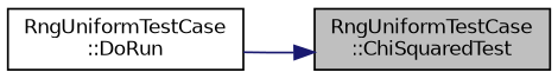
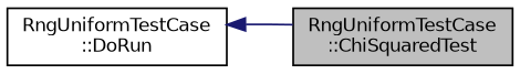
  digraph {
    rankdir=RL
    node [color=black fontname=Helvetica fontsize=10 shape=record style=filled]
    n1 [fillcolor=grey75 fontcolor=black height=0.2 label="RngUniformTestCase\l::ChiSquaredTest" width=0.4]
    n2 [fillcolor=white height=0.2 label="RngUniformTestCase\l::DoRun" width=0.4]
-   n1 -> n2 [color=midnightblue dir=back fontname=Helvetica fontsize=10 labelfontname=Helvetica labelfontsize=10 style=solid]
+   n2 -> n1 [color=midnightblue dir=back fontname=Helvetica fontsize=10 labelfontname=Helvetica labelfontsize=10 style=solid]
  }
